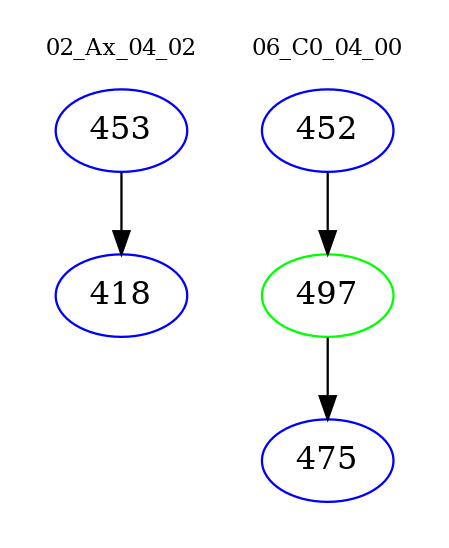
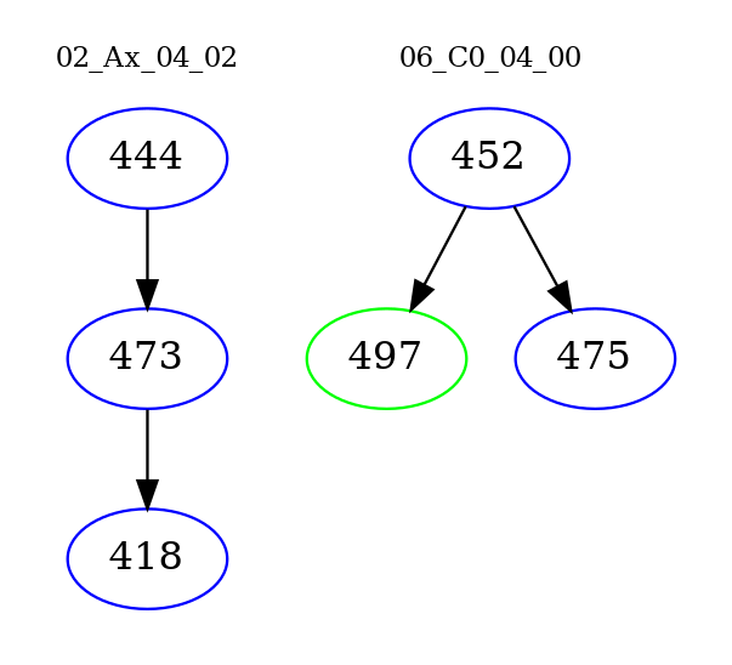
  digraph {
    node [color=blue]
    edge [color=black]
+   n1 [label=444]
    n2 [label=418]
-   n3 [label=453]
+   n3 [label=473]
    n4 [label=452]
    n5 [color=green label=497]
    n6 [label=475]
    subgraph cluster_1 {
      color=white
      fontsize=10
      label="02_Ax_04_02"
+     n1
      n2
      n3
    }
    subgraph cluster_2 {
      color=white
      fontsize=10
      label="06_C0_04_00"
      n4
      n5
      n6
    }
+   n1 -> n3
    n3 -> n2
    n4 -> n5
-   n5 -> n6
+   n4 -> n6
  }
